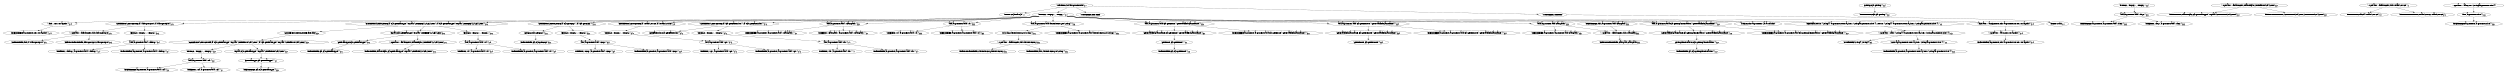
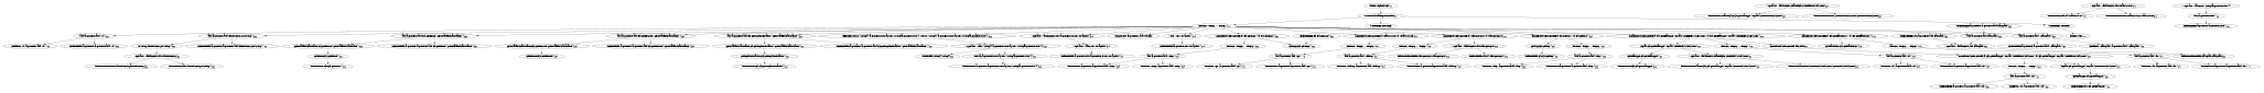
  digraph {
    n1 [label=<(METHOD,buildArgumentList)<SUB>517</SUB>>]
    n2 [label=<(PARAM,EjbInfo ejb)<SUB>517</SUB>>]
    n3 [label=<(BLOCK,&lt;empty&gt;,&lt;empty&gt;)<SUB>517</SUB>>]
    n4 [label=<(MODIFIER,PRIVATE)>]
    n5 [label=<(MODIFIER,VIRTUAL)>]
    n6 [label=<(PARAM,this)<SUB>217</SUB>>]
    n7 [label=<(LOCAL,List arguments: java.util.List)>]
    n8 [label=<(&lt;operator&gt;.assignment,List arguments = new ArrayList())<SUB>519</SUB>>]
    n9 [label=<(&lt;init&gt;,new ArrayList())<SUB>519</SUB>>]
    n10 [label=<(CONTROL_STRUCTURE,if (debugOutput),if (debugOutput))<SUB>523</SUB>>]
    n11 [label=<(CONTROL_STRUCTURE,if (ejb.getBeantype().equals(STATELESS_SESSION)),if (ejb.getBeantype().equals(STATELESS_SESSION)))<SUB>528</SUB>>]
+   n12 [label=<(CONTROL_STRUCTURE,if (ejb.getIiop()),if (ejb.getIiop()))<SUB>534</SUB>>]
    n13 [label=<(CONTROL_STRUCTURE,if (ejb.getCmp()),if (ejb.getCmp()))<SUB>538</SUB>>]
    n14 [label=<(CONTROL_STRUCTURE,if (retainSource),if (retainSource))<SUB>542</SUB>>]
    n15 [label=<(CONTROL_STRUCTURE,if (ejb.getHasession()),if (ejb.getHasession()))<SUB>546</SUB>>]
    n16 [label=<(add,arguments.add(&quot;-classpath&quot;))<SUB>552</SUB>>]
    n17 [label=<(add,arguments.add(classpath))<SUB>553</SUB>>]
    n18 [label=<(add,arguments.add(&quot;-d&quot;))<SUB>555</SUB>>]
    n19 [label=<(add,arguments.add(destDirectory.toString()))<SUB>556</SUB>>]
    n20 [label=<(add,arguments.add(ejb.getHome().getQualifiedClassName()))<SUB>558</SUB>>]
    n21 [label=<(add,arguments.add(ejb.getRemote().getQualifiedClassName()))<SUB>559</SUB>>]
    n22 [label=<(add,arguments.add(ejb.getImplementation().getQualifiedClassName()))<SUB>560</SUB>>]
    n23 [label=<(RETURN,return (String[]) arguments.toArray(new String[arguments.size()]);,return (String[]) arguments.toArray(new String[arguments.size()]);)<SUB>563</SUB>>]
    n24 [label=<(&lt;operator&gt;.alloc,new ArrayList())<SUB>519</SUB>>]
    n25 [label=<(IDENTIFIER,arguments,new ArrayList())<SUB>519</SUB>>]
    n26 [label=<(&lt;operator&gt;.fieldAccess,this.debugOutput)<SUB>523</SUB>>]
    n27 [label=<(BLOCK,&lt;empty&gt;,&lt;empty&gt;)<SUB>523</SUB>>]
    n28 [label=<(equals,ejb.getBeantype().equals(STATELESS_SESSION))<SUB>528</SUB>>]
    n29 [label=<(BLOCK,&lt;empty&gt;,&lt;empty&gt;)<SUB>528</SUB>>]
    n30 [label=<(CONTROL_STRUCTURE,else,else)<SUB>530</SUB>>]
    n31 [label=<(getIiop,ejb.getIiop())<SUB>534</SUB>>]
    n32 [label=<(BLOCK,&lt;empty&gt;,&lt;empty&gt;)<SUB>534</SUB>>]
    n33 [label=<(getCmp,ejb.getCmp())<SUB>538</SUB>>]
    n34 [label=<(BLOCK,&lt;empty&gt;,&lt;empty&gt;)<SUB>538</SUB>>]
    n35 [label=<(BLOCK,&lt;empty&gt;,&lt;empty&gt;)<SUB>542</SUB>>]
    n36 [label=<(getHasession,ejb.getHasession())<SUB>546</SUB>>]
    n37 [label=<(BLOCK,&lt;empty&gt;,&lt;empty&gt;)<SUB>546</SUB>>]
    n38 [label=<(IDENTIFIER,arguments,arguments.add(&quot;-classpath&quot;))<SUB>552</SUB>>]
    n39 [label=<(LITERAL,&quot;-classpath&quot;,arguments.add(&quot;-classpath&quot;))<SUB>552</SUB>>]
    n40 [label=<(IDENTIFIER,arguments,arguments.add(classpath))<SUB>553</SUB>>]
    n41 [label=<(&lt;operator&gt;.fieldAccess,this.classpath)<SUB>553</SUB>>]
    n42 [label=<(IDENTIFIER,arguments,arguments.add(&quot;-d&quot;))<SUB>555</SUB>>]
    n43 [label=<(LITERAL,&quot;-d&quot;,arguments.add(&quot;-d&quot;))<SUB>555</SUB>>]
    n44 [label=<(IDENTIFIER,arguments,arguments.add(destDirectory.toString()))<SUB>556</SUB>>]
    n45 [label=<(toString,destDirectory.toString())<SUB>556</SUB>>]
    n46 [label=<(IDENTIFIER,arguments,arguments.add(ejb.getHome().getQualifiedClassName()))<SUB>558</SUB>>]
    n47 [label=<(getQualifiedClassName,ejb.getHome().getQualifiedClassName())<SUB>558</SUB>>]
    n48 [label=<(IDENTIFIER,arguments,arguments.add(ejb.getRemote().getQualifiedClassName()))<SUB>559</SUB>>]
    n49 [label=<(getQualifiedClassName,ejb.getRemote().getQualifiedClassName())<SUB>559</SUB>>]
    n50 [label=<(IDENTIFIER,arguments,arguments.add(ejb.getImplementation().getQualifiedClassName()))<SUB>560</SUB>>]
    n51 [label=<(getQualifiedClassName,ejb.getImplementation().getQualifiedClassName())<SUB>560</SUB>>]
    n52 [label=<(&lt;operator&gt;.cast,(String[]) arguments.toArray(new String[arguments.size()]))<SUB>563</SUB>>]
    n53 [label=<(IDENTIFIER,arguments,List arguments = new ArrayList())<SUB>519</SUB>>]
    n54 [label=<(IDENTIFIER,this,if (debugOutput))<SUB>523</SUB>>]
    n55 [label=<(FIELD_IDENTIFIER,debugOutput,debugOutput)<SUB>523</SUB>>]
    n56 [label=<(add,arguments.add(&quot;-debug&quot;))<SUB>524</SUB>>]
    n57 [label=<(IDENTIFIER,arguments,arguments.add(&quot;-debug&quot;))<SUB>524</SUB>>]
    n58 [label=<(LITERAL,&quot;-debug&quot;,arguments.add(&quot;-debug&quot;))<SUB>524</SUB>>]
    n59 [label=<(getBeantype,ejb.getBeantype())<SUB>528</SUB>>]
    n60 [label=<(&lt;operator&gt;.fieldAccess,IPlanetEjbc.STATELESS_SESSION)<SUB>528</SUB>>]
    n61 [label=<(add,arguments.add(&quot;-sl&quot;))<SUB>529</SUB>>]
    n62 [label=<(CONTROL_STRUCTURE,if (ejb.getBeantype().equals(STATEFUL_SESSION)),if (ejb.getBeantype().equals(STATEFUL_SESSION)))<SUB>530</SUB>>]
    n63 [label=<(IDENTIFIER,ejb,ejb.getBeantype())<SUB>528</SUB>>]
    n64 [label=<(IDENTIFIER,IPlanetEjbc,ejb.getBeantype().equals(STATELESS_SESSION))<SUB>528</SUB>>]
+   n65 [label=<(FIELD_IDENTIFIER,STATELESS_SESSION,STATELESS_SESSION)<SUB>528</SUB>>]
    n66 [label=<(IDENTIFIER,arguments,arguments.add(&quot;-sl&quot;))<SUB>529</SUB>>]
    n67 [label=<(LITERAL,&quot;-sl&quot;,arguments.add(&quot;-sl&quot;))<SUB>529</SUB>>]
    n68 [label=<(equals,ejb.getBeantype().equals(STATEFUL_SESSION))<SUB>530</SUB>>]
    n69 [label=<(BLOCK,&lt;empty&gt;,&lt;empty&gt;)<SUB>530</SUB>>]
    n70 [label=<(getBeantype,ejb.getBeantype())<SUB>530</SUB>>]
    n71 [label=<(add,arguments.add(&quot;-sf&quot;))<SUB>531</SUB>>]
    n72 [label=<(IDENTIFIER,ejb,ejb.getBeantype())<SUB>530</SUB>>]
    n73 [label=<(&lt;operator&gt;.fieldAccess,IPlanetEjbc.STATEFUL_SESSION)<SUB>530</SUB>>]
    n74 [label=<(IDENTIFIER,IPlanetEjbc,ejb.getBeantype().equals(STATEFUL_SESSION))<SUB>530</SUB>>]
    n75 [label=<(FIELD_IDENTIFIER,STATEFUL_SESSION,STATEFUL_SESSION)<SUB>530</SUB>>]
    n76 [label=<(IDENTIFIER,arguments,arguments.add(&quot;-sf&quot;))<SUB>531</SUB>>]
    n77 [label=<(LITERAL,&quot;-sf&quot;,arguments.add(&quot;-sf&quot;))<SUB>531</SUB>>]
    n78 [label=<(IDENTIFIER,ejb,ejb.getIiop())<SUB>531</SUB>>]
    n79 [label=<(add,arguments.add(&quot;-iiop&quot;))<SUB>535</SUB>>]
    n80 [label=<(IDENTIFIER,arguments,arguments.add(&quot;-iiop&quot;))<SUB>535</SUB>>]
    n81 [label=<(LITERAL,&quot;-iiop&quot;,arguments.add(&quot;-iiop&quot;))<SUB>535</SUB>>]
    n82 [label=<(IDENTIFIER,ejb,ejb.getCmp())<SUB>538</SUB>>]
    n83 [label=<(add,arguments.add(&quot;-cmp&quot;))<SUB>539</SUB>>]
    n84 [label=<(IDENTIFIER,arguments,arguments.add(&quot;-cmp&quot;))<SUB>539</SUB>>]
    n85 [label=<(LITERAL,&quot;-cmp&quot;,arguments.add(&quot;-cmp&quot;))<SUB>539</SUB>>]
    n86 [label=<(&lt;operator&gt;.fieldAccess,this.retainSource)<SUB>542</SUB>>]
    n87 [label=<(IDENTIFIER,this,if (retainSource))<SUB>942</SUB>>]
    n88 [label=<(FIELD_IDENTIFIER,retainSource,retainSource)<SUB>542</SUB>>]
    n89 [label=<(add,arguments.add(&quot;-gs&quot;))<SUB>543</SUB>>]
    n90 [label=<(IDENTIFIER,arguments,arguments.add(&quot;-gs&quot;))<SUB>543</SUB>>]
    n91 [label=<(LITERAL,&quot;-gs&quot;,arguments.add(&quot;-gs&quot;))<SUB>543</SUB>>]
    n92 [label=<(add,arguments.add(&quot;-fo&quot;))<SUB>547</SUB>>]
    n93 [label=<(IDENTIFIER,arguments,arguments.add(&quot;-fo&quot;))<SUB>547</SUB>>]
    n94 [label=<(LITERAL,&quot;-fo&quot;,arguments.add(&quot;-fo&quot;))<SUB>547</SUB>>]
    n95 [label=<(FIELD_IDENTIFIER,classpath,classpath)<SUB>553</SUB>>]
    n96 [label=<(IDENTIFIER,this,arguments.add(classpath))<SUB>553</SUB>>]
    n97 [label=<(&lt;operator&gt;.fieldAccess,this.destDirectory)<SUB>556</SUB>>]
    n98 [label=<(IDENTIFIER,this,destDirectory.toString())<SUB>556</SUB>>]
    n99 [label=<(FIELD_IDENTIFIER,destDirectory,destDirectory)<SUB>556</SUB>>]
    n100 [label=<(getHome,ejb.getHome())<SUB>558</SUB>>]
    n101 [label=<(IDENTIFIER,ejb,ejb.getHome())<SUB>508</SUB>>]
    n102 [label=<(getRemote,ejb.getRemote())<SUB>559</SUB>>]
    n103 [label=<(getImplementation,ejb.getImplementation())<SUB>560</SUB>>]
    n104 [label=<(IDENTIFIER,ejb,ejb.getImplementation())<SUB>560</SUB>>]
    n105 [label=<(TYPE_REF,String[],String[])<SUB>563</SUB>>]
    n106 [label=<(toArray,arguments.toArray(new String[arguments.size()]))<SUB>568</SUB>>]
    n107 [label=<(IDENTIFIER,arguments,arguments.toArray(new String[arguments.size()]))<SUB>563</SUB>>]
    n108 [label=<(&lt;operator&gt;.alloc,new String[arguments.size()])>]
    n109 [label=<(size,arguments.size())<SUB>563</SUB>>]
    n110 [label=<(IDENTIFIER,arguments,arguments.size())<SUB>563</SUB>>]
-   n1 -> n2
+   n2 -> n1
    n1 -> n3
    n1 -> n4
    n1 -> n5
    n3 -> n7
    n3 -> n8
    n3 -> n9
    n3 -> n10
    n3 -> n11
+   n3 -> n12
    n3 -> n13
    n3 -> n14
    n3 -> n15
    n3 -> n16
    n3 -> n17
    n3 -> n18
    n3 -> n19
    n3 -> n20
    n3 -> n21
    n3 -> n22
    n3 -> n23
    n5 -> n6
    n8 -> n24
    n9 -> n25
    n10 -> n26
    n10 -> n27
    n11 -> n28
    n11 -> n29
    n11 -> n30
+   n12 -> n31
+   n12 -> n32
    n13 -> n33
    n13 -> n34
    n14 -> n35
    n15 -> n36
    n15 -> n37
    n16 -> n38
    n16 -> n39
-   n17 -> n40
+   n40 -> n17
    n17 -> n41
    n18 -> n42
    n18 -> n43
    n19 -> n44
    n19 -> n45
    n20 -> n46
    n20 -> n47
    n21 -> n48
    n21 -> n49
    n22 -> n50
    n22 -> n51
    n23 -> n52
    n24 -> n53
    n26 -> n54
    n26 -> n55
    n27 -> n56
    n28 -> n59
    n28 -> n60
    n29 -> n61
    n30 -> n62
    n31 -> n78
    n32 -> n79
-   n33 -> n82
+   n82 -> n33
    n34 -> n83
    n35 -> n89
    n37 -> n92
    n41 -> n95
    n45 -> n97
    n47 -> n100
    n49 -> n102
    n51 -> n103
    n52 -> n105
    n52 -> n106
    n56 -> n57
    n56 -> n58
    n59 -> n63
    n60 -> n64
+   n60 -> n65
    n61 -> n66
    n61 -> n67
    n62 -> n68
    n62 -> n69
    n68 -> n70
    n69 -> n71
    n70 -> n72
    n71 -> n76
    n71 -> n77
    n73 -> n74
    n73 -> n75
    n79 -> n80
    n79 -> n81
    n83 -> n84
    n83 -> n85
    n86 -> n87
    n86 -> n88
    n89 -> n90
    n89 -> n91
    n92 -> n93
    n92 -> n94
    n96 -> n41
    n97 -> n98
    n97 -> n99
    n100 -> n101
    n103 -> n104
    n106 -> n107
    n108 -> n109
    n109 -> n110
  }
